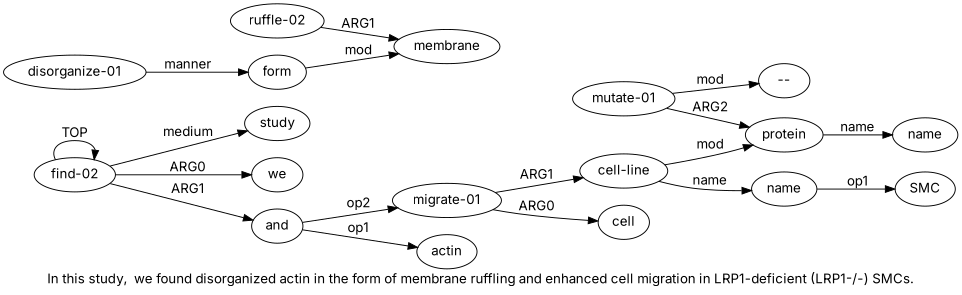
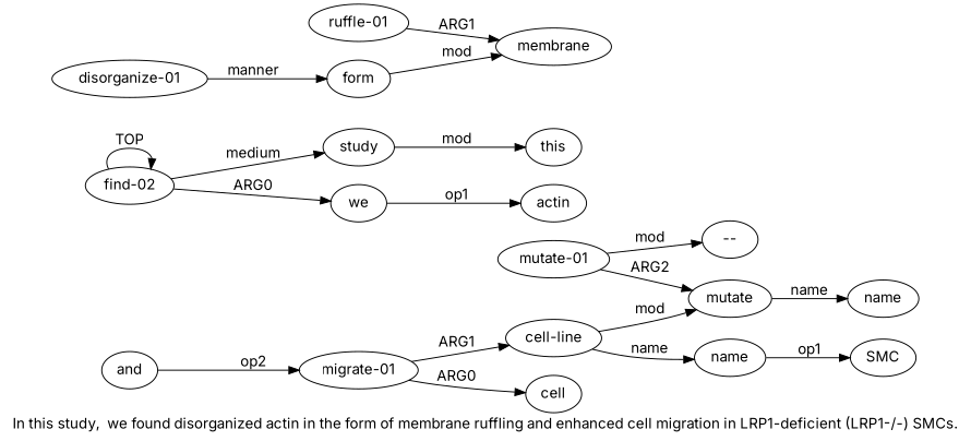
  digraph {
    fontname=Inter
    label="In this study,  we found disorganized actin in the form of membrane ruffling and enhanced cell migration in LRP1-deficient (LRP1-/-) SMCs."
    rankdir=LR
    node [color=black fontname=Inter gold_ind=-1 gold_label=name test_ind=-1 test_label=name]
    edge [color=black fontname=Inter gold_label=mod test_label=mod]
    n1 [gold_ind=8 gold_label="migrate-01" label="migrate-01" test_ind=8 test_label="migrate-01"]
    n2 [gold_ind=10 gold_label="cell-line" label="cell-line" test_ind=10 test_label="cell-line"]
    n3 [gold_ind=9 gold_label=cell label=cell test_ind=9 test_label=cell]
-   n4 [gold_ind=12 gold_label=protein label=protein test_ind=12 test_label=protein]
+   n4 [gold_ind=12 gold_label=protein label=mutate test_ind=12 test_label=protein]
    n5 [gold_ind=11 label=name test_ind=11]
    n6 [gold_ind=14 gold_label="mutate-01" label="mutate-01" test_ind=14 test_label="mutate-01"]
    n7 [gold_label="--" label="--" test_label="--"]
    n8 [gold_ind=13 label=name test_ind=13]
+   n9 [gold_ind=17 gold_label=this label=this test_ind=17 test_label=this]
    n10 [gold_ind=16 gold_label=study label=study test_ind=16 test_label=study]
    n11 [gold_label=SMC label=SMC test_label=SMC]
    n12 [gold_ind=1 gold_label=we label=we test_ind=1 test_label=we]
    n13 [gold_ind=0 gold_label="find-01" label="find-02" test_ind=0 test_label="find-01"]
    n14 [gold_ind=2 gold_label=and label=and test_ind=2 test_label=and]
    n15 [gold_ind=3 gold_label=actin label=actin test_ind=3 test_label=actin]
    n16 [gold_ind=5 gold_label=form label=form test_ind=5 test_label=form]
    n17 [gold_ind=6 gold_label=membrane label=membrane test_ind=6 test_label=membrane]
    n18 [gold_ind=4 gold_label="disorganize-01" label="disorganize-01" test_ind=4 test_label="disorganize-01"]
-   n19 [gold_ind=7 gold_label="ruffle-02" label="ruffle-02" test_ind=7 test_label="ruffle-02"]
+   n19 [gold_ind=7 gold_label="ruffle-02" label="ruffle-01" test_ind=7 test_label="ruffle-02"]
    n1 -> n2 [gold_label=ARG1 label=ARG1 test_label=ARG1]
    n1 -> n3 [gold_label=ARG0 label=ARG0 test_label=ARG0]
    n2 -> n4 [label=mod]
    n2 -> n5 [gold_label=name label=name test_label=name]
    n4 -> n8 [gold_label=name label=name test_label=name]
    n5 -> n11 [gold_label=op1 label=op1 test_label=op1]
    n6 -> n4 [gold_label=ARG2 label=ARG2 test_label=ARG2]
    n6 -> n7 [label=mod]
+   n10 -> n9 [label=mod]
    n13 -> n10 [gold_label=medium label=medium test_label=medium]
    n13 -> n12 [gold_label=ARG0 label=ARG0 test_label=ARG0]
    n13 -> n13 [gold_label=TOP label=TOP test_label=TOP]
-   n13 -> n14 [gold_label=ARG1 label=ARG1 test_label=ARG1]
    n14 -> n1 [gold_label=op2 label=op2 test_label=op2]
-   n14 -> n15 [gold_label=op1 label=op1 test_label=op1]
+   n12 -> n15 [gold_label=op1 label=op1 test_label=op1]
    n16 -> n17 [label=mod]
    n18 -> n16 [gold_label=manner label=manner test_label=manner]
    n19 -> n17 [gold_label=ARG1 label=ARG1 test_label=ARG1]
  }
